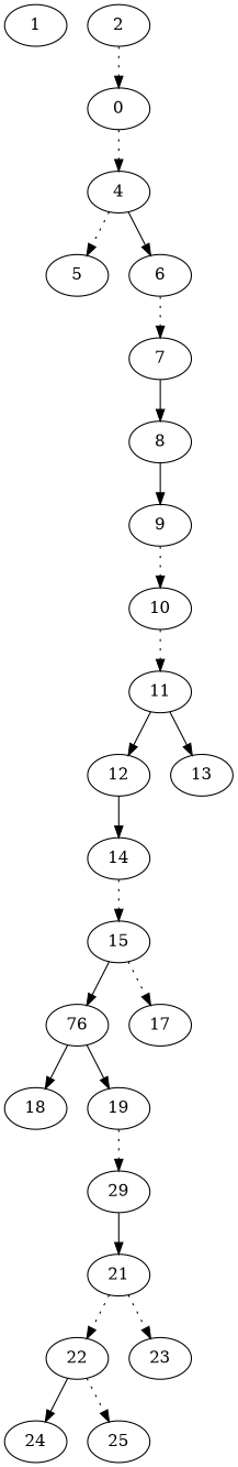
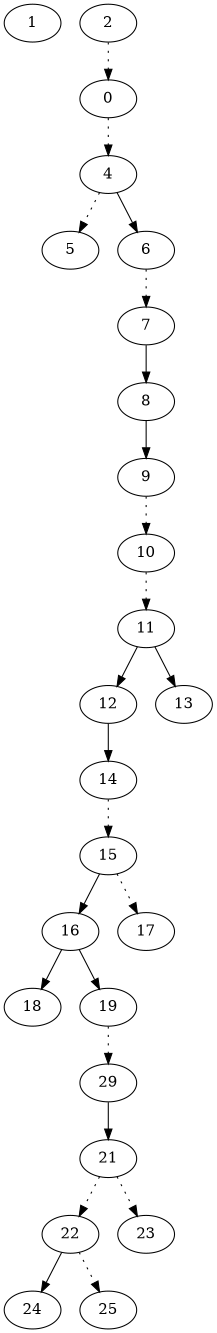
  digraph {
    node [alpha=0.02]
    edge [style=dotted]
    1 [alpha=0.05 expect_size=24684544]
    2 [alpha=0.11 expect_size=15776768]
    n3 [alpha=0.10 expect_size=24660992 label=0]
    4 [alpha=0.14 expect_size=14087168]
    5 [alpha=0.19 expect_size=45433856]
    6 [alpha=0.07 expect_size=47278080]
    7 [alpha=0.09 expect_size=22811648]
    8 [alpha=0.14 expect_size=28695552]
    9 [alpha=0.04 expect_size=48025600]
    10 [alpha=0.18 expect_size=12826624]
    11 [alpha=0.11 expect_size=5912576]
    12 [alpha=0.14 expect_size=17171456]
    13 [alpha=0.16 expect_size=42809344]
    14 [alpha=0.19 expect_size=18430976]
    15 [expect_size=52307968]
-   16 [alpha=0.20 expect_size=50935808 label=76]
+   16 [alpha=0.20 expect_size=50935808]
    17 [alpha=0.19 expect_size=19261440]
    18 [alpha=0.12 expect_size=41470976]
    19 [expect_size=26397696]
    n20 [expect_size=35530752 label=29]
    21 [alpha=0.09 expect_size=31185920]
    22 [alpha=0.01 expect_size=10532864]
    23 [expect_size=44425216]
    24 [alpha=0.06 expect_size=35386368]
    25 [alpha=0.07 expect_size=33129472]
    2 -> n3
    n3 -> 4
    4 -> 5
    4 -> 6 [style=solid]
    6 -> 7
    7 -> 8 [style=solid]
    8 -> 9 [style=solid]
    9 -> 10
    10 -> 11
    11 -> 12 [style=solid]
    11 -> 13 [style=solid]
    12 -> 14 [style=solid]
    14 -> 15
    15 -> 16 [style=solid]
    15 -> 17
    16 -> 18 [style=solid]
    16 -> 19 [style=solid]
    19 -> n20
    n20 -> 21 [style=solid]
    21 -> 22
    21 -> 23
    22 -> 24 [style=solid]
    22 -> 25
  }
